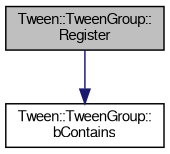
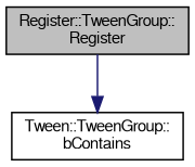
  digraph {
    rankdir=TB
    node [color=black fontname=FreeSans fontsize=10 shape=record]
-   n1 [fillcolor=grey75 fontcolor=black height=0.2 label="Tween::TweenGroup::\lRegister" style=filled width=0.4]
+   n1 [fillcolor=grey75 fontcolor=black height=0.2 label="Register::TweenGroup::\lRegister" style=filled width=0.4]
    n2 [height=0.2 label="Tween::TweenGroup::\lbContains" width=0.4]
    n1 -> n2 [color=midnightblue fontname=FreeSans fontsize=10 labelfontname=FreeSans labelfontsize=10 style=solid]
  }
